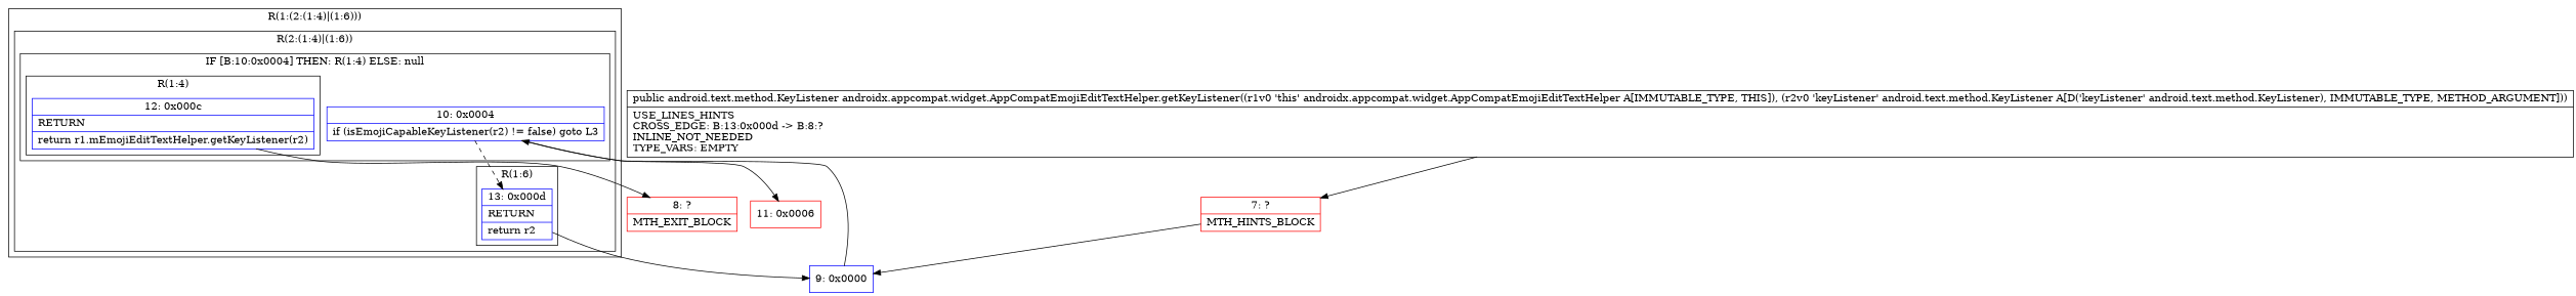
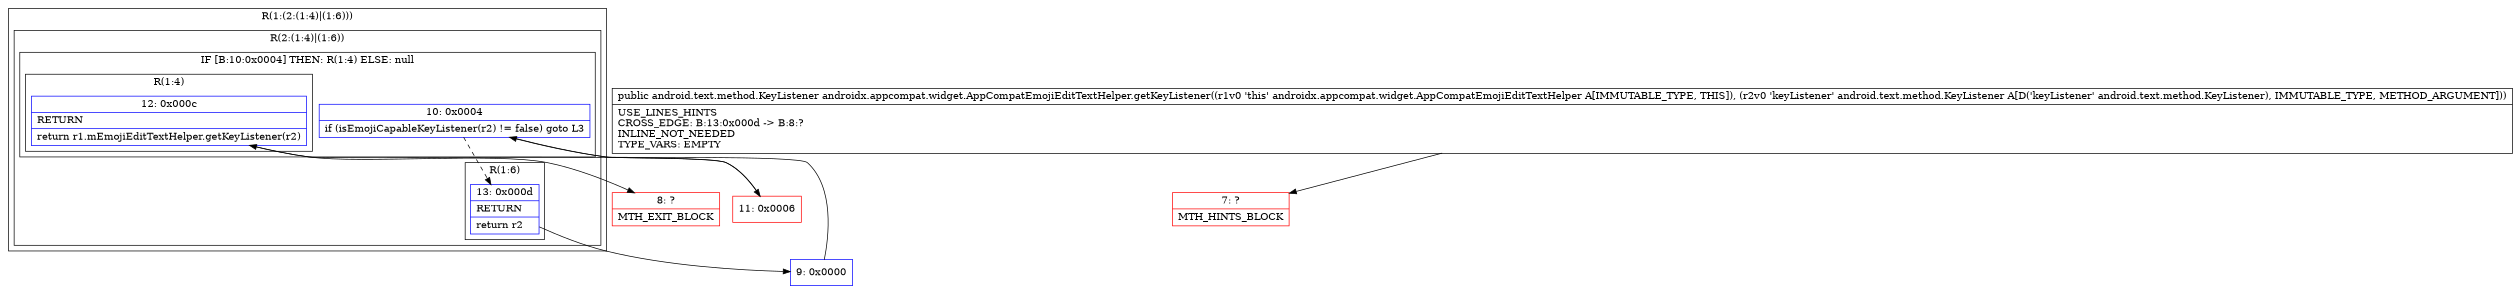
  digraph {
    node [color=blue shape=record]
    n1 [label="{12\:\ 0x000c|RETURN\l|return r1.mEmojiEditTextHelper.getKeyListener(r2)\l}"]
    n2 [label="{10\:\ 0x0004|if (isEmojiCapableKeyListener(r2) != false) goto L3\l}"]
    n3 [label="{13\:\ 0x000d|RETURN\l|return r2\l}"]
    n4 [color=red label="{8\:\ ?|MTH_EXIT_BLOCK\l}"]
    n5 [color=red label="{11\:\ 0x0006}"]
    n6 [label="{9\:\ 0x0000}"]
    n7 [color=red label="{7\:\ ?|MTH_HINTS_BLOCK\l}"]
    n8 [label="{public android.text.method.KeyListener androidx.appcompat.widget.AppCompatEmojiEditTextHelper.getKeyListener((r1v0 'this' androidx.appcompat.widget.AppCompatEmojiEditTextHelper A[IMMUTABLE_TYPE, THIS]), (r2v0 'keyListener' android.text.method.KeyListener A[D('keyListener' android.text.method.KeyListener), IMMUTABLE_TYPE, METHOD_ARGUMENT]))  | USE_LINES_HINTS\lCROSS_EDGE: B:13:0x000d \-\> B:8:?\lINLINE_NOT_NEEDED\lTYPE_VARS: EMPTY\l}" color=""]
    subgraph cluster_1 {
      label="R(1:(2:(1:4)|(1:6)))"
      subgraph cluster_2 {
        label="R(2:(1:4)|(1:6))"
        subgraph cluster_3 {
          label="IF [B:10:0x0004] THEN: R(1:4) ELSE: null"
          n2
          subgraph cluster_4 {
            label="R(1:4)"
            n1
          }
        }
        subgraph cluster_5 {
          label="R(1:6)"
          n3
        }
      }
    }
    n1 -> n4
    n2 -> n3 [style=dashed]
    n2 -> n5
    n3 -> n6
+   n5 -> n1
    n6 -> n2
-   n7 -> n6
    n8 -> n7
  }
